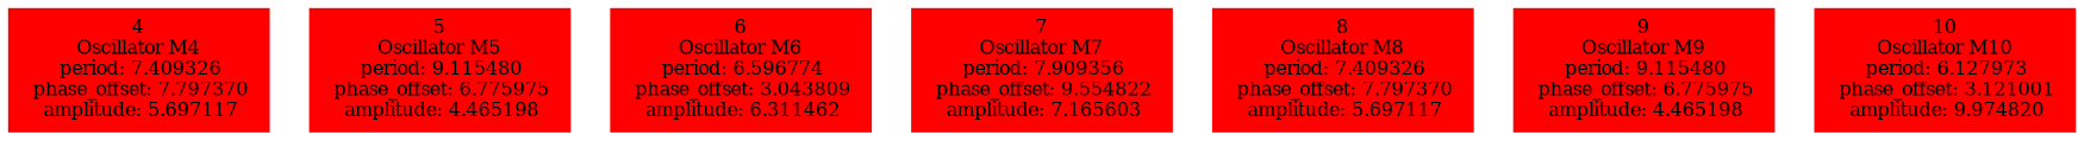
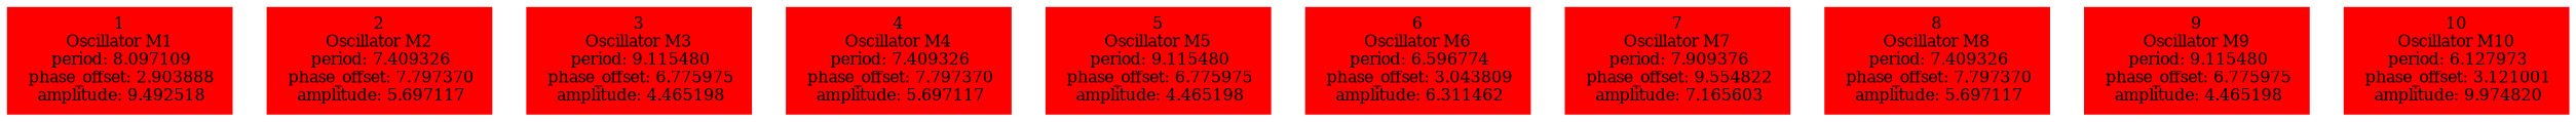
  digraph {
    forcelabels=true
    node [color=red fontsize=8 shape=box style=filled]
+   n1 [label=<1<BR />Oscillator M1<BR /> period: 8.097109<BR /> phase_offset: 2.903888<BR /> amplitude: 9.492518>]
+   n2 [label=<2<BR />Oscillator M2<BR /> period: 7.409326<BR /> phase_offset: 7.797370<BR /> amplitude: 5.697117>]
+   n3 [label=<3<BR />Oscillator M3<BR /> period: 9.115480<BR /> phase_offset: 6.775975<BR /> amplitude: 4.465198>]
    n4 [label=<4<BR />Oscillator M4<BR /> period: 7.409326<BR /> phase_offset: 7.797370<BR /> amplitude: 5.697117>]
    n5 [label=<5<BR />Oscillator M5<BR /> period: 9.115480<BR /> phase_offset: 6.775975<BR /> amplitude: 4.465198>]
    n6 [label=<6<BR />Oscillator M6<BR /> period: 6.596774<BR /> phase_offset: 3.043809<BR /> amplitude: 6.311462>]
-   n7 [label=<7<BR />Oscillator M7<BR /> period: 7.909356<BR /> phase_offset: 9.554822<BR /> amplitude: 7.165603>]
+   n7 [label=<7<BR />Oscillator M7<BR /> period: 7.909376<BR /> phase_offset: 9.554822<BR /> amplitude: 7.165603>]
    n8 [label=<8<BR />Oscillator M8<BR /> period: 7.409326<BR /> phase_offset: 7.797370<BR /> amplitude: 5.697117>]
    n9 [label=<9<BR />Oscillator M9<BR /> period: 9.115480<BR /> phase_offset: 6.775975<BR /> amplitude: 4.465198>]
    n10 [label=<10<BR />Oscillator M10<BR /> period: 6.127973<BR /> phase_offset: 3.121001<BR /> amplitude: 9.974820>]
  }
